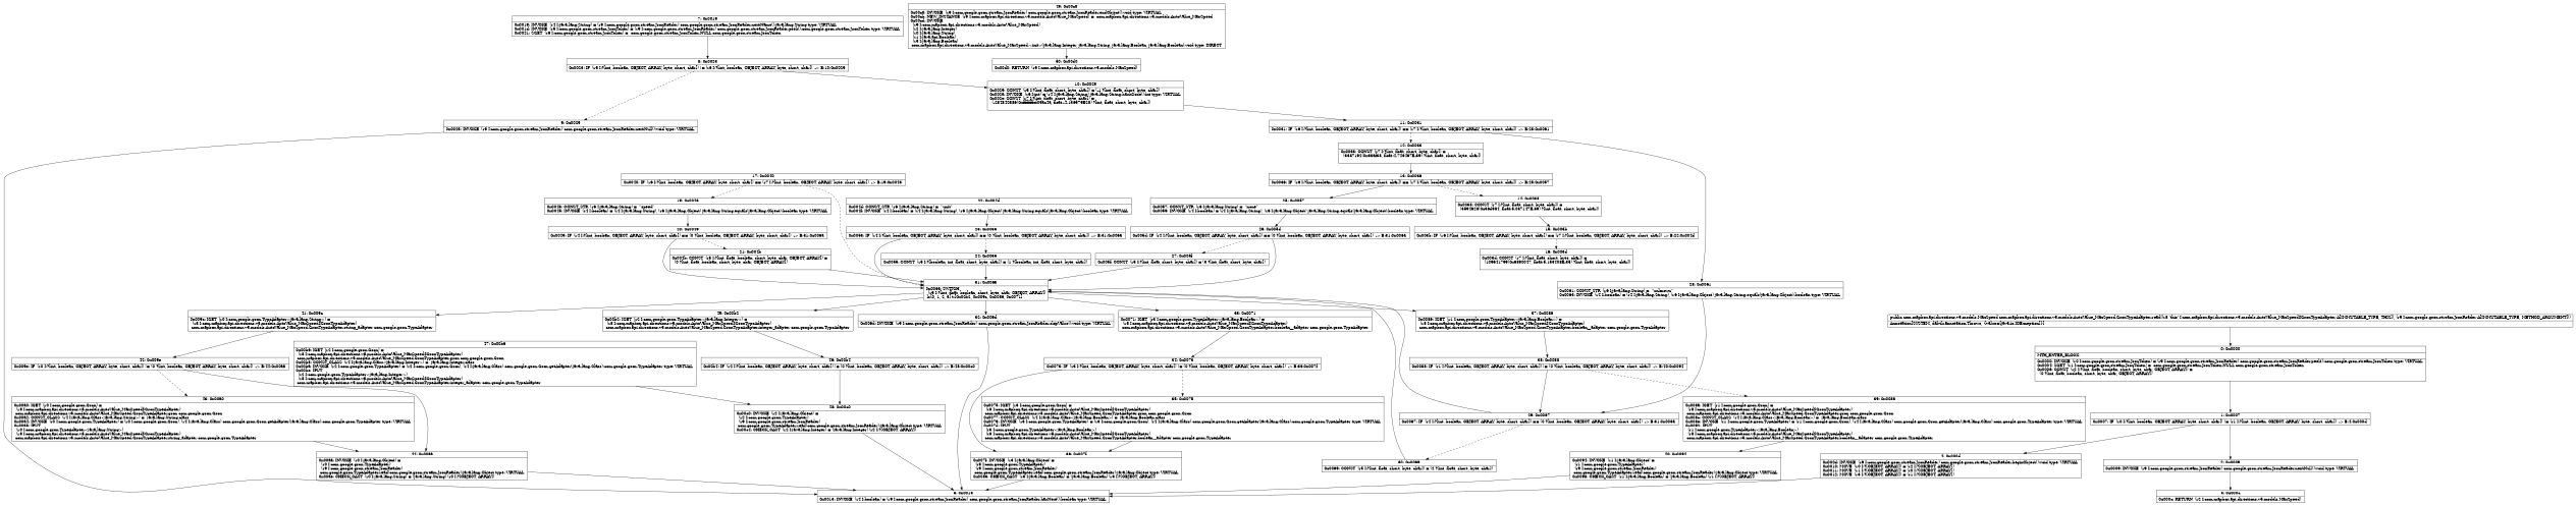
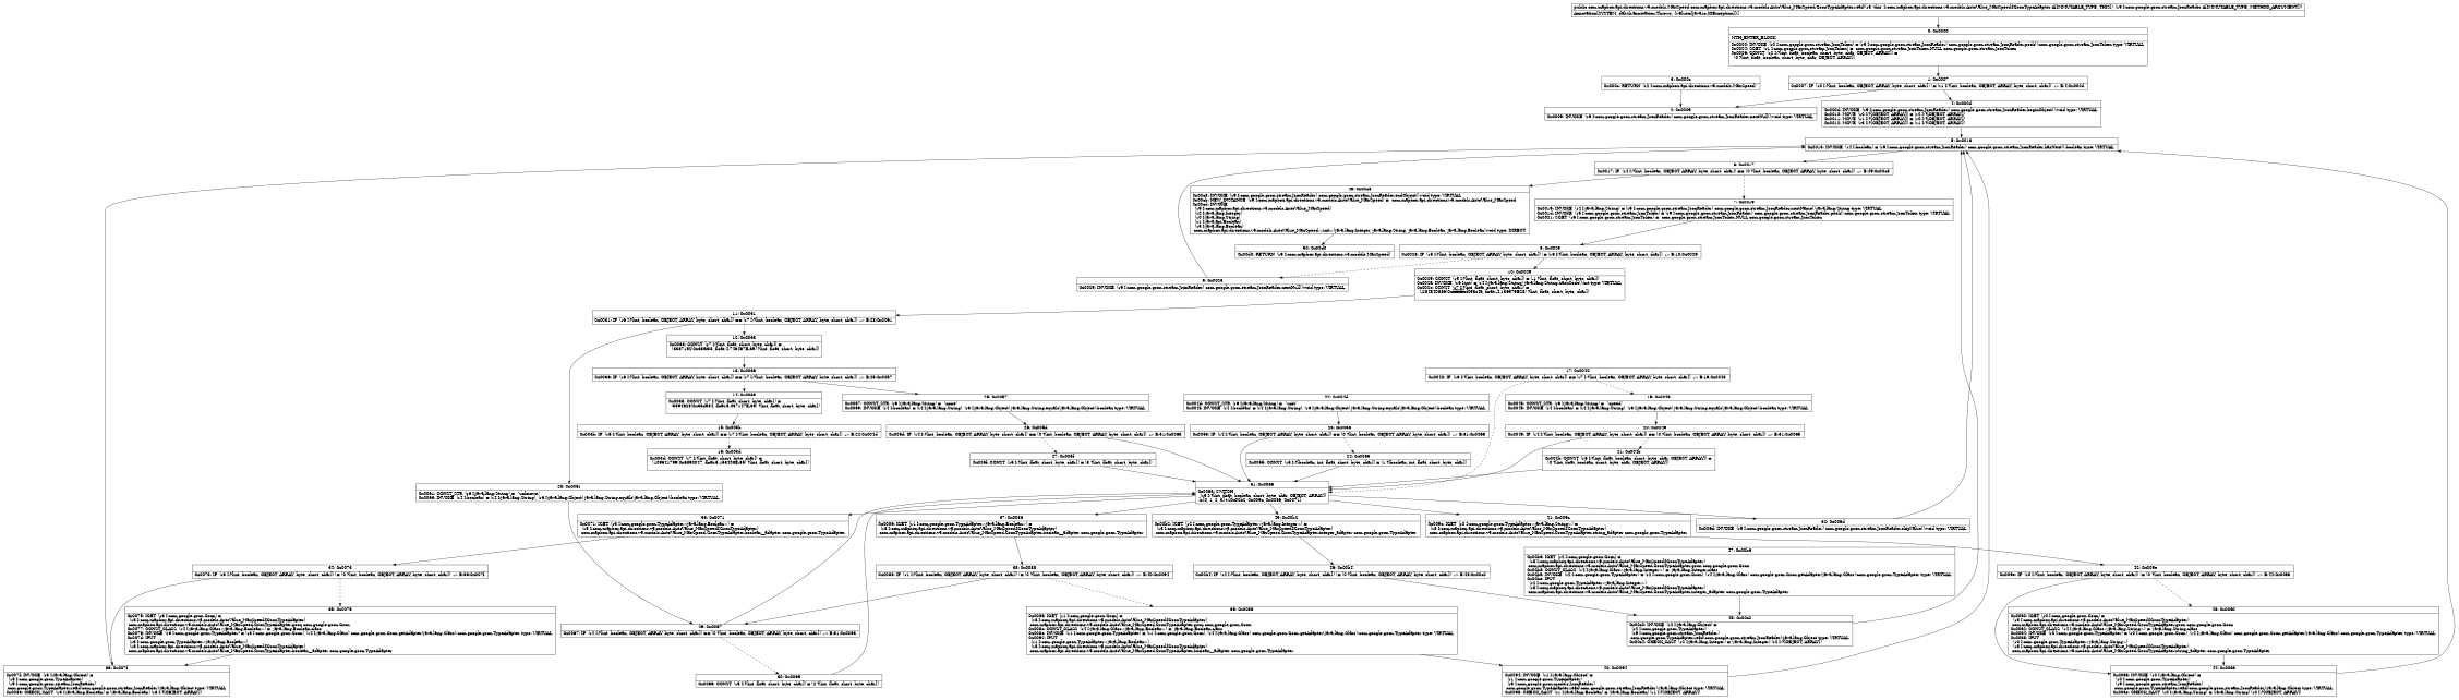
  digraph {
    node [shape=record]
    n1 [label="{0\:\ 0x0000|MTH_ENTER_BLOCK\l|0x0000: INVOKE  (r0 I:com.google.gson.stream.JsonToken) = (r9 I:com.google.gson.stream.JsonReader) com.google.gson.stream.JsonReader.peek():com.google.gson.stream.JsonToken type: VIRTUAL \l0x0004: SGET  (r1 I:com.google.gson.stream.JsonToken) =  com.google.gson.stream.JsonToken.NULL com.google.gson.stream.JsonToken \l0x0006: CONST  (r2 I:?[int, float, boolean, short, byte, char, OBJECT, ARRAY]) = \l  (0 ?[int, float, boolean, short, byte, char, OBJECT, ARRAY])\l \l}"]
    n2 [label="{1\:\ 0x0007|0x0007: IF  (r0 I:?[int, boolean, OBJECT, ARRAY, byte, short, char]) != (r1 I:?[int, boolean, OBJECT, ARRAY, byte, short, char])  \-\> B:4:0x000d \l}"]
    n3 [label="{2\:\ 0x0009|0x0009: INVOKE  (r9 I:com.google.gson.stream.JsonReader) com.google.gson.stream.JsonReader.nextNull():void type: VIRTUAL \l}"]
    n4 [label="{4\:\ 0x000d|0x000d: INVOKE  (r9 I:com.google.gson.stream.JsonReader) com.google.gson.stream.JsonReader.beginObject():void type: VIRTUAL \l0x0010: MOVE  (r0 I:?[OBJECT, ARRAY]) = (r2 I:?[OBJECT, ARRAY]) \l0x0011: MOVE  (r1 I:?[OBJECT, ARRAY]) = (r0 I:?[OBJECT, ARRAY]) \l0x0012: MOVE  (r3 I:?[OBJECT, ARRAY]) = (r1 I:?[OBJECT, ARRAY]) \l}"]
    n5 [label="{3\:\ 0x000c|0x000c: RETURN  (r2 I:com.mapbox.api.directions.v5.models.MaxSpeed) \l}"]
    n6 [label="{5\:\ 0x0013|0x0013: INVOKE  (r4 I:boolean) = (r9 I:com.google.gson.stream.JsonReader) com.google.gson.stream.JsonReader.hasNext():boolean type: VIRTUAL \l}"]
+   n7 [label="{6\:\ 0x0017|0x0017: IF  (r4 I:?[int, boolean, OBJECT, ARRAY, byte, short, char]) == (0 ?[int, boolean, OBJECT, ARRAY, byte, short, char])  \-\> B:49:0x00c8 \l}"]
    n8 [label="{7\:\ 0x0019|0x0019: INVOKE  (r4 I:java.lang.String) = (r9 I:com.google.gson.stream.JsonReader) com.google.gson.stream.JsonReader.nextName():java.lang.String type: VIRTUAL \l0x001d: INVOKE  (r5 I:com.google.gson.stream.JsonToken) = (r9 I:com.google.gson.stream.JsonReader) com.google.gson.stream.JsonReader.peek():com.google.gson.stream.JsonToken type: VIRTUAL \l0x0021: SGET  (r6 I:com.google.gson.stream.JsonToken) =  com.google.gson.stream.JsonToken.NULL com.google.gson.stream.JsonToken \l}"]
    n9 [label="{49\:\ 0x00c8|0x00c8: INVOKE  (r9 I:com.google.gson.stream.JsonReader) com.google.gson.stream.JsonReader.endObject():void type: VIRTUAL \l0x00cb: NEW_INSTANCE  (r9 I:com.mapbox.api.directions.v5.models.AutoValue_MaxSpeed) =  com.mapbox.api.directions.v5.models.AutoValue_MaxSpeed \l0x00cd: INVOKE  \l  (r9 I:com.mapbox.api.directions.v5.models.AutoValue_MaxSpeed)\l  (r2 I:java.lang.Integer)\l  (r0 I:java.lang.String)\l  (r1 I:java.api.Boolean)\l  (r3 I:java.lang.Boolean)\l com.mapbox.api.directions.v5.models.AutoValue_MaxSpeed.\<init\>(java.lang.Integer, java.lang.String, java.lang.Boolean, java.lang.Boolean):void type: DIRECT \l}"]
    n10 [label="{8\:\ 0x0023|0x0023: IF  (r5 I:?[int, boolean, OBJECT, ARRAY, byte, short, char]) != (r6 I:?[int, boolean, OBJECT, ARRAY, byte, short, char])  \-\> B:10:0x0029 \l}"]
    n11 [label="{50\:\ 0x00d0|0x00d0: RETURN  (r9 I:com.mapbox.api.directions.v5.models.MaxSpeed) \l}"]
    n12 [label="{9\:\ 0x0025|0x0025: INVOKE  (r9 I:com.google.gson.stream.JsonReader) com.google.gson.stream.JsonReader.nextNull():void type: VIRTUAL \l}"]
    n13 [label="{10\:\ 0x0029|0x0029: CONST  (r5 I:?[int, float, short, byte, char]) = (\-1 ?[int, float, short, byte, char]) \l0x002a: INVOKE  (r6 I:int) = (r4 I:java.lang.String) java.lang.String.hashCode():int type: VIRTUAL \l0x002e: CONST  (r7 I:?[int, float, short, byte, char]) = \l  (\-284840886(0xffffffffef05ac4a, float:\-4.136979E28) ?[int, float, short, byte, char])\l \l}"]
    n14 [label="{11\:\ 0x0031|0x0031: IF  (r6 I:?[int, boolean, OBJECT, ARRAY, byte, short, char]) == (r7 I:?[int, boolean, OBJECT, ARRAY, byte, short, char])  \-\> B:28:0x0061 \l}"]
    n15 [label="{12\:\ 0x0033|0x0033: CONST  (r7 I:?[int, float, short, byte, char]) = \l  (3387192(0x33af38, float:4.746467E\-39) ?[int, float, short, byte, char])\l \l}"]
    n16 [label="{28\:\ 0x0061|0x0061: CONST_STR  (r6 I:java.lang.String) =  \"unknown\" \l0x0063: INVOKE  (r4 I:boolean) = (r4 I:java.lang.String), (r6 I:java.lang.Object) java.lang.String.equals(java.lang.Object):boolean type: VIRTUAL \l}"]
    n17 [label="{13\:\ 0x0036|0x0036: IF  (r6 I:?[int, boolean, OBJECT, ARRAY, byte, short, char]) == (r7 I:?[int, boolean, OBJECT, ARRAY, byte, short, char])  \-\> B:25:0x0057 \l}"]
    n18 [label="{29\:\ 0x0067|0x0067: IF  (r4 I:?[int, boolean, OBJECT, ARRAY, byte, short, char]) == (0 ?[int, boolean, OBJECT, ARRAY, byte, short, char])  \-\> B:31:0x006a \l}"]
    n19 [label="{14\:\ 0x0038|0x0038: CONST  (r7 I:?[int, float, short, byte, char]) = \l  (3594628(0x36d984, float:5.037147E\-39) ?[int, float, short, byte, char])\l \l}"]
    n20 [label="{25\:\ 0x0057|0x0057: CONST_STR  (r6 I:java.lang.String) =  \"none\" \l0x0059: INVOKE  (r4 I:boolean) = (r4 I:java.lang.String), (r6 I:java.lang.Object) java.lang.String.equals(java.lang.Object):boolean type: VIRTUAL \l}"]
    n21 [label="{15\:\ 0x003b|0x003b: IF  (r6 I:?[int, boolean, OBJECT, ARRAY, byte, short, char]) == (r7 I:?[int, boolean, OBJECT, ARRAY, byte, short, char])  \-\> B:22:0x004d \l}"]
    n22 [label="{26\:\ 0x005d|0x005d: IF  (r4 I:?[int, boolean, OBJECT, ARRAY, byte, short, char]) == (0 ?[int, boolean, OBJECT, ARRAY, byte, short, char])  \-\> B:31:0x006a \l}"]
    n23 [label="{16\:\ 0x003d|0x003d: CONST  (r7 I:?[int, float, short, byte, char]) = \l  (109641799(0x6890047, float:5.153408E\-35) ?[int, float, short, byte, char])\l \l}"]
    n24 [label="{22\:\ 0x004d|0x004d: CONST_STR  (r6 I:java.lang.String) =  \"unit\" \l0x004f: INVOKE  (r4 I:boolean) = (r4 I:java.lang.String), (r6 I:java.lang.Object) java.lang.String.equals(java.lang.Object):boolean type: VIRTUAL \l}"]
    n25 [label="{23\:\ 0x0053|0x0053: IF  (r4 I:?[int, boolean, OBJECT, ARRAY, byte, short, char]) == (0 ?[int, boolean, OBJECT, ARRAY, byte, short, char])  \-\> B:31:0x006a \l}"]
    n26 [label="{17\:\ 0x0040|0x0040: IF  (r6 I:?[int, boolean, OBJECT, ARRAY, byte, short, char]) == (r7 I:?[int, boolean, OBJECT, ARRAY, byte, short, char])  \-\> B:19:0x0043 \l}"]
    n27 [label="{19\:\ 0x0043|0x0043: CONST_STR  (r6 I:java.lang.String) =  \"speed\" \l0x0045: INVOKE  (r4 I:boolean) = (r4 I:java.lang.String), (r6 I:java.lang.Object) java.lang.String.equals(java.lang.Object):boolean type: VIRTUAL \l}"]
    n28 [label="{31\:\ 0x006a|0x006a: SWITCH  \l  (r5 I:?[int, float, boolean, short, byte, char, OBJECT, ARRAY])\l k:[0, 1, 2, 3] t:[0x00b2, 0x009c, 0x0086, 0x0071] \l}"]
    n29 [label="{20\:\ 0x0049|0x0049: IF  (r4 I:?[int, boolean, OBJECT, ARRAY, byte, short, char]) == (0 ?[int, boolean, OBJECT, ARRAY, byte, short, char])  \-\> B:31:0x006a \l}"]
    n30 [label="{32\:\ 0x006d|0x006d: INVOKE  (r9 I:com.google.gson.stream.JsonReader) com.google.gson.stream.JsonReader.skipValue():void type: VIRTUAL \l}"]
    n31 [label="{33\:\ 0x0071|0x0071: IGET  (r3 I:com.google.gson.TypeAdapter\<java.lang.Boolean\>) = \l  (r8 I:com.mapbox.api.directions.v5.models.AutoValue_MaxSpeed$GsonTypeAdapter)\l com.mapbox.api.directions.v5.models.AutoValue_MaxSpeed.GsonTypeAdapter.boolean__adapter com.google.gson.TypeAdapter \l}"]
    n32 [label="{37\:\ 0x0086|0x0086: IGET  (r1 I:com.google.gson.TypeAdapter\<java.lang.Boolean\>) = \l  (r8 I:com.mapbox.api.directions.v5.models.AutoValue_MaxSpeed$GsonTypeAdapter)\l com.mapbox.api.directions.v5.models.AutoValue_MaxSpeed.GsonTypeAdapter.boolean__adapter com.google.gson.TypeAdapter \l}"]
    n33 [label="{41\:\ 0x009c|0x009c: IGET  (r0 I:com.google.gson.TypeAdapter\<java.lang.String\>) = \l  (r8 I:com.mapbox.api.directions.v5.models.AutoValue_MaxSpeed$GsonTypeAdapter)\l com.mapbox.api.directions.v5.models.AutoValue_MaxSpeed.GsonTypeAdapter.string_adapter com.google.gson.TypeAdapter \l}"]
    n34 [label="{45\:\ 0x00b2|0x00b2: IGET  (r2 I:com.google.gson.TypeAdapter\<java.lang.Integer\>) = \l  (r8 I:com.mapbox.api.directions.v5.models.AutoValue_MaxSpeed$GsonTypeAdapter)\l com.mapbox.api.directions.v5.models.AutoValue_MaxSpeed.GsonTypeAdapter.integer_adapter com.google.gson.TypeAdapter \l}"]
    n35 [label="{21\:\ 0x004b|0x004b: CONST  (r5 I:?[int, float, boolean, short, byte, char, OBJECT, ARRAY]) = \l  (0 ?[int, float, boolean, short, byte, char, OBJECT, ARRAY])\l \l}"]
    n36 [label="{24\:\ 0x0055|0x0055: CONST  (r5 I:?[boolean, int, float, short, byte, char]) = (1 ?[boolean, int, float, short, byte, char]) \l}"]
    n37 [label="{27\:\ 0x005f|0x005f: CONST  (r5 I:?[int, float, short, byte, char]) = (3 ?[int, float, short, byte, char]) \l}"]
    n38 [label="{30\:\ 0x0069|0x0069: CONST  (r5 I:?[int, float, short, byte, char]) = (2 ?[int, float, short, byte, char]) \l}"]
    n39 [label="{34\:\ 0x0073|0x0073: IF  (r3 I:?[int, boolean, OBJECT, ARRAY, byte, short, char]) != (0 ?[int, boolean, OBJECT, ARRAY, byte, short, char])  \-\> B:36:0x007f \l}"]
    n40 [label="{38\:\ 0x0088|0x0088: IF  (r1 I:?[int, boolean, OBJECT, ARRAY, byte, short, char]) != (0 ?[int, boolean, OBJECT, ARRAY, byte, short, char])  \-\> B:40:0x0094 \l}"]
    n41 [label="{42\:\ 0x009e|0x009e: IF  (r0 I:?[int, boolean, OBJECT, ARRAY, byte, short, char]) != (0 ?[int, boolean, OBJECT, ARRAY, byte, short, char])  \-\> B:44:0x00aa \l}"]
    n42 [label="{46\:\ 0x00b4|0x00b4: IF  (r2 I:?[int, boolean, OBJECT, ARRAY, byte, short, char]) != (0 ?[int, boolean, OBJECT, ARRAY, byte, short, char])  \-\> B:48:0x00c0 \l}"]
    n43 [label="{35\:\ 0x0075|0x0075: IGET  (r3 I:com.google.gson.Gson) = \l  (r8 I:com.mapbox.api.directions.v5.models.AutoValue_MaxSpeed$GsonTypeAdapter)\l com.mapbox.api.directions.v5.models.AutoValue_MaxSpeed.GsonTypeAdapter.gson com.google.gson.Gson \l0x0077: CONST_CLASS  (r4 I:java.lang.Class\<java.lang.Boolean\>) =  java.lang.Boolean.class \l0x0079: INVOKE  (r3 I:com.google.gson.TypeAdapter) = (r3 I:com.google.gson.Gson), (r4 I:java.lang.Class) com.google.gson.Gson.getAdapter(java.lang.Class):com.google.gson.TypeAdapter type: VIRTUAL \l0x007d: IPUT  \l  (r3 I:com.google.gson.TypeAdapter\<java.lang.Boolean\>)\l  (r8 I:com.mapbox.api.directions.v5.models.AutoValue_MaxSpeed$GsonTypeAdapter)\l com.mapbox.api.directions.v5.models.AutoValue_MaxSpeed.GsonTypeAdapter.boolean__adapter com.google.gson.TypeAdapter \l}"]
    n44 [label="{36\:\ 0x007f|0x007f: INVOKE  (r3 I:java.lang.Object) = \l  (r8 I:com.google.gson.TypeAdapter)\l  (r9 I:com.google.gson.stream.JsonReader)\l com.google.gson.TypeAdapter.read(com.google.gson.stream.JsonReader):java.lang.Object type: VIRTUAL \l0x0083: CHECK_CAST  (r3 I:java.lang.Boolean) = (java.lang.Boolean) (r3 I:?[OBJECT, ARRAY]) \l}"]
    n45 [label="{39\:\ 0x008a|0x008a: IGET  (r1 I:com.google.gson.Gson) = \l  (r8 I:com.mapbox.api.directions.v5.models.AutoValue_MaxSpeed$GsonTypeAdapter)\l com.mapbox.api.directions.v5.models.AutoValue_MaxSpeed.GsonTypeAdapter.gson com.google.gson.Gson \l0x008c: CONST_CLASS  (r4 I:java.lang.Class\<java.lang.Boolean\>) =  java.lang.Boolean.class \l0x008e: INVOKE  (r1 I:com.google.gson.TypeAdapter) = (r1 I:com.google.gson.Gson), (r4 I:java.lang.Class) com.google.gson.Gson.getAdapter(java.lang.Class):com.google.gson.TypeAdapter type: VIRTUAL \l0x0092: IPUT  \l  (r1 I:com.google.gson.TypeAdapter\<java.lang.Boolean\>)\l  (r8 I:com.mapbox.api.directions.v5.models.AutoValue_MaxSpeed$GsonTypeAdapter)\l com.mapbox.api.directions.v5.models.AutoValue_MaxSpeed.GsonTypeAdapter.boolean__adapter com.google.gson.TypeAdapter \l}"]
-   n46 [label="{40\:\ 0x0094|0x0094: INVOKE  (r1 I:java.lang.Object) = \l  (r1 I:com.google.gson.TypeAdapter)\l  (r9 I:com.google.gson.stream.JsonReader)\l com.google.gson.TypeAdapter.read(com.google.gson.stream.JsonReader):java.lang.Object type: VIRTUAL \l0x0098: CHECK_CAST  (r1 I:java.lang.Boolean) = (java.lang.Boolean) (r1 I:?[OBJECT, ARRAY]) \l}"]
+   n46 [label="{40\:\ 0x0094|0x0094: INVOKE  (r1 I:java.lang.Object) = \l  (r1 I:com.google.gson.TypeAdapter)\l  (r9 I:com.google.gson.models.JsonReader)\l com.google.gson.TypeAdapter.read(com.google.gson.stream.JsonReader):java.lang.Object type: VIRTUAL \l0x0098: CHECK_CAST  (r1 I:java.lang.Boolean) = (java.lang.Boolean) (r1 I:?[OBJECT, ARRAY]) \l}"]
    n47 [label="{43\:\ 0x00a0|0x00a0: IGET  (r0 I:com.google.gson.Gson) = \l  (r8 I:com.mapbox.api.directions.v5.models.AutoValue_MaxSpeed$GsonTypeAdapter)\l com.mapbox.api.directions.v5.models.AutoValue_MaxSpeed.GsonTypeAdapter.gson com.google.gson.Gson \l0x00a2: CONST_CLASS  (r4 I:java.lang.Class\<java.lang.String\>) =  java.lang.String.class \l0x00a4: INVOKE  (r0 I:com.google.gson.TypeAdapter) = (r0 I:com.google.gson.Gson), (r4 I:java.lang.Class) com.google.gson.Gson.getAdapter(java.lang.Class):com.google.gson.TypeAdapter type: VIRTUAL \l0x00a8: IPUT  \l  (r0 I:com.google.gson.TypeAdapter\<java.lang.String\>)\l  (r8 I:com.mapbox.api.directions.v5.models.AutoValue_MaxSpeed$GsonTypeAdapter)\l com.mapbox.api.directions.v5.models.AutoValue_MaxSpeed.GsonTypeAdapter.string_adapter com.google.gson.TypeAdapter \l}"]
    n48 [label="{44\:\ 0x00aa|0x00aa: INVOKE  (r0 I:java.lang.Object) = \l  (r0 I:com.google.gson.TypeAdapter)\l  (r9 I:com.google.gson.stream.JsonReader)\l com.google.gson.TypeAdapter.read(com.google.gson.stream.JsonReader):java.lang.Object type: VIRTUAL \l0x00ae: CHECK_CAST  (r0 I:java.lang.String) = (java.lang.String) (r0 I:?[OBJECT, ARRAY]) \l}"]
    n49 [label="{48\:\ 0x00c0|0x00c0: INVOKE  (r2 I:java.lang.Object) = \l  (r2 I:com.google.gson.TypeAdapter)\l  (r9 I:com.google.gson.stream.JsonReader)\l com.google.gson.TypeAdapter.read(com.google.gson.stream.JsonReader):java.lang.Object type: VIRTUAL \l0x00c4: CHECK_CAST  (r2 I:java.lang.Integer) = (java.lang.Integer) (r2 I:?[OBJECT, ARRAY]) \l}"]
    n50 [label="{47\:\ 0x00b6|0x00b6: IGET  (r2 I:com.google.gson.Gson) = \l  (r8 I:com.mapbox.api.directions.v5.models.AutoValue_MaxSpeed$GsonTypeAdapter)\l com.mapbox.api.directions.v5.models.AutoValue_MaxSpeed.GsonTypeAdapter.gson com.google.gson.Gson \l0x00b8: CONST_CLASS  (r4 I:java.lang.Class\<java.lang.Integer\>) =  java.lang.Integer.class \l0x00ba: INVOKE  (r2 I:com.google.gson.TypeAdapter) = (r2 I:com.google.gson.Gson), (r4 I:java.lang.Class) com.google.gson.Gson.getAdapter(java.lang.Class):com.google.gson.TypeAdapter type: VIRTUAL \l0x00be: IPUT  \l  (r2 I:com.google.gson.TypeAdapter\<java.lang.Integer\>)\l  (r8 I:com.mapbox.api.directions.v5.models.AutoValue_MaxSpeed$GsonTypeAdapter)\l com.mapbox.api.directions.v5.models.AutoValue_MaxSpeed.GsonTypeAdapter.integer_adapter com.google.gson.TypeAdapter \l}"]
    n51 [label="{public com.mapbox.api.directions.v5.models.MaxSpeed com.mapbox.api.directions.v5.models.AutoValue_MaxSpeed.GsonTypeAdapter.read((r8 'this' I:com.mapbox.api.directions.v5.models.AutoValue_MaxSpeed$GsonTypeAdapter A[IMMUTABLE_TYPE, THIS]), (r9 I:com.google.gson.stream.JsonReader A[IMMUTABLE_TYPE, METHOD_ARGUMENT]))  | Annotation[SYSTEM, dalvik.annotation.Throws, \{value=[java.io.IOException]\}]\l}"]
    n1 -> n2
    n2 -> n3 [style=solid]
    n2 -> n4
-   n3 -> n5
+   n5 -> n3
    n4 -> n6
+   n6 -> n7
+   n7 -> n8 [style=dashed]
+   n7 -> n9
    n8 -> n10
    n9 -> n11
    n10 -> n12 [style=dashed]
    n10 -> n13
    n12 -> n6
    n13 -> n14
    n14 -> n15 [style=dashed]
    n14 -> n16
    n15 -> n17
    n16 -> n18
    n17 -> n19 [style=dashed]
    n17 -> n20
    n18 -> n28
    n18 -> n38 [style=dashed]
    n19 -> n21
    n20 -> n22
    n21 -> n23 [style=dashed]
    n22 -> n28
    n22 -> n37 [style=dashed]
    n24 -> n25
    n25 -> n28
    n25 -> n36 [style=dashed]
    n26 -> n27 [style=dashed]
    n26 -> n28 [style=dashed]
    n27 -> n29
    n28 -> n30
    n28 -> n31
    n28 -> n32
    n28 -> n33
    n28 -> n34
    n29 -> n28
    n29 -> n35 [style=dashed]
    n30 -> n6
    n31 -> n39
    n32 -> n40
    n33 -> n41
    n34 -> n42
    n35 -> n28
    n36 -> n28
    n37 -> n28
    n38 -> n28
    n39 -> n43 [style=dashed]
    n39 -> n44
    n40 -> n18
    n40 -> n45 [style=dashed]
    n41 -> n47 [style=dashed]
    n41 -> n48
    n42 -> n49
    n43 -> n44
    n44 -> n6
    n45 -> n46
    n46 -> n6
    n47 -> n48
    n48 -> n6
    n49 -> n6
    n50 -> n49
    n51 -> n1
  }
